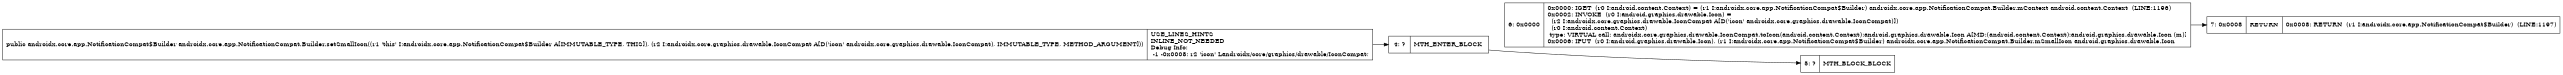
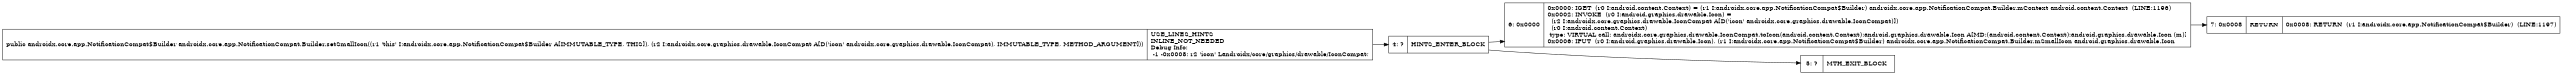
  digraph {
    rankdir=LR
    node [shape=record]
-   n1 [label="{4\:\ ?|MTH_ENTER_BLOCK\l}"]
+   n1 [label="{4\:\ ?|HINTS_ENTER_BLOCK\l}"]
    n2 [label="{6\:\ 0x0000|0x0000: IGET  (r0 I:android.content.Context) = (r1 I:androidx.core.app.NotificationCompat$Builder) androidx.core.app.NotificationCompat.Builder.mContext android.content.Context  (LINE:1196)\l0x0002: INVOKE  (r0 I:android.graphics.drawable.Icon) = \l  (r2 I:androidx.core.graphics.drawable.IconCompat A[D('icon' androidx.core.graphics.drawable.IconCompat)])\l  (r0 I:android.content.Context)\l type: VIRTUAL call: androidx.core.graphics.drawable.IconCompat.toIcon(android.content.Context):android.graphics.drawable.Icon A[MD:(android.content.Context):android.graphics.drawable.Icon (m)]\l0x0006: IPUT  (r0 I:android.graphics.drawable.Icon), (r1 I:androidx.core.app.NotificationCompat$Builder) androidx.core.app.NotificationCompat.Builder.mSmallIcon android.graphics.drawable.Icon \l}"]
-   n3 [label="{5\:\ ?|MTH_BLOCK_BLOCK\l}"]
+   n3 [label="{5\:\ ?|MTH_EXIT_BLOCK\l}"]
    n4 [label="{7\:\ 0x0008|RETURN\l|0x0008: RETURN  (r1 I:androidx.core.app.NotificationCompat$Builder)  (LINE:1197)\l}"]
    n5 [label="{public androidx.core.app.NotificationCompat$Builder androidx.core.app.NotificationCompat.Builder.setSmallIcon((r1 'this' I:androidx.core.app.NotificationCompat$Builder A[IMMUTABLE_TYPE, THIS]), (r2 I:androidx.core.graphics.drawable.IconCompat A[D('icon' androidx.core.graphics.drawable.IconCompat), IMMUTABLE_TYPE, METHOD_ARGUMENT]))  | USE_LINES_HINTS\lINLINE_NOT_NEEDED\lDebug Info:\l  \-1 \-0x0008: r2 'icon' Landroidx\/core\/graphics\/drawable\/IconCompat;\l}"]
+   n1 -> n2
    n1 -> n3
    n2 -> n4
    n5 -> n1
  }
